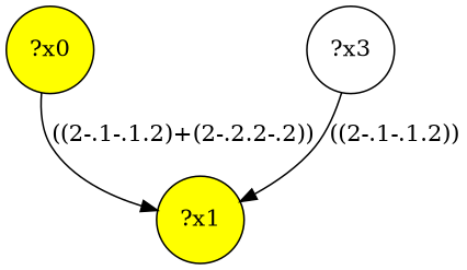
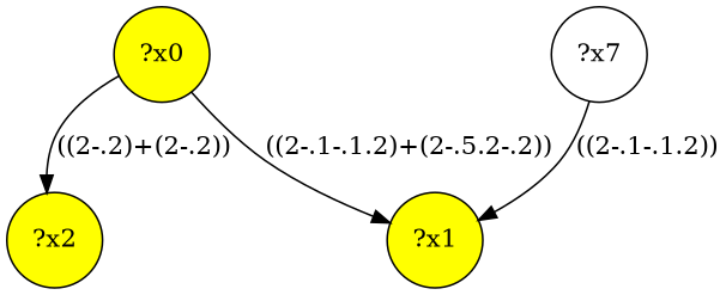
  digraph {
    node [fillcolor=yellow shape=circle style="filled,"]
    n1 [label="?x0"]
+   n2 [label="?x2"]
    n3 [label="?x1"]
-   n4 [label="?x3" fillcolor="" style=""]
-   n1 -> n3 [label="((2-.1-.1.2)+(2-.2.2-.2))"]
+   n4 [label="?x7" fillcolor="" style=""]
+   n1 -> n2 [label="((2-.2)+(2-.2))"]
+   n1 -> n3 [label="((2-.1-.1.2)+(2-.5.2-.2))"]
    n4 -> n3 [label="((2-.1-.1.2))"]
  }
